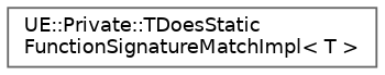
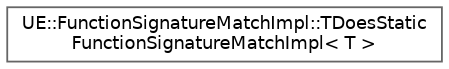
  digraph {
    rankdir=LR
-   n1 [color=grey40 fillcolor=white fontname=Helvetica fontsize=10 height=0.2 label="UE::Private::TDoesStatic\lFunctionSignatureMatchImpl\< T \>" shape=box style=filled width=0.4]
+   n1 [color=grey40 fillcolor=white fontname=Helvetica fontsize=10 height=0.2 label="UE::FunctionSignatureMatchImpl::TDoesStatic\lFunctionSignatureMatchImpl\< T \>" shape=box style=filled width=0.4]
  }
